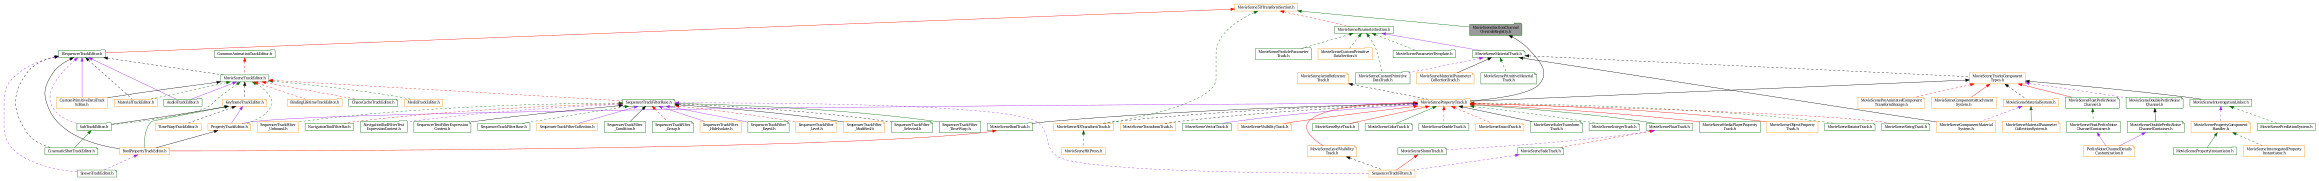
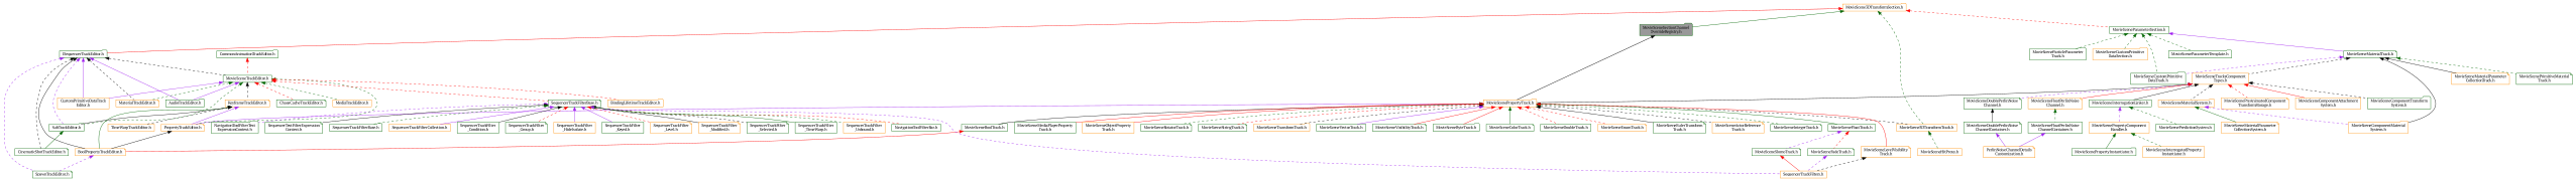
  digraph {
    fontname="PT Serif"
    node [color=darkgreen fillcolor=white fontname="PT Serif" fontsize=10 shape=note style=filled]
    edge [color=black dir=back fontname="PT Serif" fontsize=10 labelfontname=Helvetica labelfontsize=10 style=dashed]
    n1 [fillcolor=grey60 fontcolor=black height=0.2 label="MovieSceneSectionChannel\lOverrideRegistry.h" shape=folder width=0.4]
    n2 [color=darkorange height=0.2 label="MovieScenePropertyTrack.h" shape=folder width=0.4]
    n3 [color=darkorange height=0.2 label="MovieScene3DTransformSection.h" shape=folder width=0.4]
    n4 [height=0.2 label="ISequencerTrackEditor.h" shape=folder width=0.4]
    n5 [color=darkorange height=0.2 label="MovieScene3DTransformTrack.h" shape=box width=0.4]
    n6 [height=0.2 label="MovieSceneParameterSection.h" shape=box width=0.4]
    n7 [color=darkorange height=0.2 label="PropertyTrackEditor.h" width=0.4]
    n8 [color=darkorange height=0.2 label="MovieSceneActorReference\lTrack.h" width=0.4]
    n9 [height=0.2 label="MovieSceneBoolTrack.h" shape=folder width=0.4]
    n10 [height=0.2 label="MovieSceneByteTrack.h" shape=folder width=0.4]
    n11 [height=0.2 label="MovieSceneColorTrack.h" width=0.4]
    n12 [height=0.2 label="MovieSceneDoubleTrack.h" shape=box width=0.4]
    n13 [color=darkorange height=0.2 label="MovieSceneEnumTrack.h" width=0.4]
    n14 [height=0.2 label="MovieSceneEulerTransform\lTrack.h" width=0.4]
    n15 [height=0.2 label="MovieSceneFloatTrack.h" shape=box width=0.4]
    n16 [height=0.2 label="MovieSceneIntegerTrack.h" width=0.4]
    n17 [color=darkorange height=0.2 label="MovieSceneLevelVisibility\lTrack.h" width=0.4]
    n18 [height=0.2 label="MovieSceneMediaPlayerProperty\lTrack.h" shape=box width=0.4]
    n19 [color=darkorange height=0.2 label="MovieSceneObjectProperty\lTrack.h" shape=box width=0.4]
    n20 [height=0.2 label="MovieSceneRotatorTrack.h" width=0.4]
    n21 [height=0.2 label="MovieSceneStringTrack.h" width=0.4]
    n22 [color=darkorange height=0.2 label="MovieSceneTransformTrack.h" shape=folder width=0.4]
    n23 [height=0.2 label="MovieSceneVectorTrack.h" shape=box width=0.4]
-   n24 [color=darkorange height=0.2 label="MovieSceneVisibilityTrack.h" width=0.4]
+   n24 [height=0.2 label="MovieSceneVisibilityTrack.h" width=0.4]
    n25 [height=0.2 label="AudioTrackEditor.h" shape=folder width=0.4]
    n26 [color=darkorange height=0.2 label="BoolPropertyTrackEditor.h" width=0.4]
    n27 [height=0.2 label="SpawnTrackEditor.h" width=0.4]
    n28 [height=0.2 label="CinematicShotTrackEditor.h" width=0.4]
    n29 [color=darkorange height=0.2 label="CustomPrimitiveDataTrack\lEditor.h" shape=box width=0.4]
-   n30 [color=darkorange height=0.2 label="MaterialTrackEditor.h" shape=folder width=0.4]
+   n30 [color=darkorange height=0.2 label="MaterialTrackEditor.h" width=0.4]
    n31 [height=0.2 label="MovieSceneTrackEditor.h" shape=box width=0.4]
    n32 [height=0.2 label="SubTrackEditor.h" shape=folder width=0.4]
    n33 [color=darkorange height=0.2 label="MovieSceneHitProxy.h" shape=box width=0.4]
    n34 [color=darkorange height=0.2 label="MovieSceneCustomPrimitive\lDataSection.h" shape=folder width=0.4]
    n35 [height=0.2 label="MovieSceneCustomPrimitive\lDataTrack.h" shape=folder width=0.4]
    n36 [height=0.2 label="MovieSceneMaterialTrack.h" width=0.4]
    n37 [height=0.2 label="MovieSceneParameterTemplate.h" shape=folder width=0.4]
    n38 [height=0.2 label="MovieSceneParticleParameter\lTrack.h" shape=folder width=0.4]
    n39 [color=darkorange height=0.2 label="BindingLifetimeTrackEditor.h" shape=folder width=0.4]
    n40 [height=0.2 label="ChaosCacheTrackEditor.h" width=0.4]
    n41 [color=darkorange height=0.2 label="KeyframeTrackEditor.h" width=0.4]
    n42 [color=darkorange height=0.2 label="MediaTrackEditor.h" shape=box width=0.4]
    n43 [height=0.2 label="SequencerTrackFilterBase.h" width=0.4]
    n44 [height=0.2 label="CommonAnimationTrackEditor.h" shape=folder width=0.4]
    n45 [color=darkorange height=0.2 label="TimeWarpTrackEditor.h" shape=box width=0.4]
    n46 [height=0.2 label="NavigationToolFilterBar.h" shape=box width=0.4]
    n47 [height=0.2 label="NavigationToolFilterText\lExpressionContext.h" shape=folder width=0.4]
    n48 [height=0.2 label="SequencerTextFilterExpression\lContext.h" width=0.4]
    n49 [height=0.2 label="SequencerTrackFilterBase.h" shape=folder width=0.4]
    n50 [color=darkorange height=0.2 label="SequencerTrackFilterCollection.h" shape=box width=0.4]
    n51 [height=0.2 label="SequencerTrackFilter\l_Condition.h" shape=box width=0.4]
    n52 [height=0.2 label="SequencerTrackFilter\l_Group.h" width=0.4]
    n53 [color=darkorange height=0.2 label="SequencerTrackFilter\l_HideIsolate.h" shape=box width=0.4]
-   n54 [height=0.2 label="SequencerTrackFilter\l_Keyed.h" width=0.4]
+   n54 [height=0.2 label="SequencerTrackFilter\l_Keyed.h" shape=box width=0.4]
    n55 [color=darkorange height=0.2 label="SequencerTrackFilter\l_Level.h" width=0.4]
    n56 [color=darkorange height=0.2 label="SequencerTrackFilter\l_Modified.h" width=0.4]
    n57 [height=0.2 label="SequencerTrackFilter\l_Selected.h" width=0.4]
    n58 [height=0.2 label="SequencerTrackFilter\l_TimeWarp.h" shape=box width=0.4]
    n59 [color=darkorange height=0.2 label="SequencerTrackFilter\l_Unbound.h" shape=box width=0.4]
    n60 [color=darkorange height=0.2 label="SequencerTrackFilters.h" shape=box width=0.4]
    n61 [color=darkorange height=0.2 label="MovieSceneComponentMaterial\lSystem.h" shape=folder width=0.4]
    n62 [color=darkorange height=0.2 label="MovieSceneMaterialParameter\lCollectionTrack.h" width=0.4]
    n63 [height=0.2 label="MovieScenePrimitiveMaterial\lTrack.h" width=0.4]
    n64 [color=darkorange height=0.2 label="MovieSceneTracksComponent\lTypes.h" shape=box width=0.4]
    n65 [color=darkorange height=0.2 label="MovieSceneComponentAttachment\lSystem.h" shape=box width=0.4]
+   n66 [height=0.2 label="MovieSceneComponentTransform\lSystem.h" shape=folder width=0.4]
    n67 [height=0.2 label="MovieSceneDoublePerlinNoise\lChannel.h" width=0.4]
-   n68 [height=0.2 label="MovieSceneFloatPerlinNoise\lChannel.h" width=0.4]
+   n68 [color=darkorange height=0.2 label="MovieSceneFloatPerlinNoise\lChannel.h" width=0.4]
    n69 [height=0.2 label="MovieSceneInterrogationLinker.h" shape=box width=0.4]
    n70 [color=darkorange height=0.2 label="MovieSceneMaterialSystem.h" shape=folder width=0.4]
    n71 [color=darkorange height=0.2 label="MovieScenePreAnimatedComponent\lTransformStorage.h" width=0.4]
    n72 [height=0.2 label="MovieSceneDoublePerlinNoise\lChannelContainer.h" width=0.4]
    n73 [height=0.2 label="MovieSceneFloatPerlinNoise\lChannelContainer.h" shape=box width=0.4]
    n74 [height=0.2 label="MovieScenePredictionSystem.h" shape=box width=0.4]
-   n75 [color=darkorange height=0.2 label="MovieScenePropertyComponent\lHandler.h" width=0.4]
+   n75 [color=darkorange height=0.2 label="MovieScenePropertyComponent\lHandler.h" shape=box width=0.4]
    n76 [color=darkorange height=0.2 label="MovieSceneMaterialParameter\lCollectionSystem.h" width=0.4]
    n77 [color=darkorange height=0.2 label="PerlinNoiseChannelDetails\lCustomization.h" width=0.4]
    n78 [color=darkorange height=0.2 label="MovieSceneInterrogatedProperty\lInstantiator.h" shape=box width=0.4]
    n79 [height=0.2 label="MovieScenePropertyInstantiator.h" shape=folder width=0.4]
    n80 [height=0.2 label="MovieSceneFadeTrack.h" width=0.4]
    n81 [height=0.2 label="MovieSceneSlomoTrack.h" width=0.4]
    n1 -> n2 [style=solid]
    n2 -> n5
    n2 -> n7 [color=purple style=solid]
-   n8 -> n2
+   n2 -> n8
    n2 -> n9 [style=solid]
    n2 -> n10 [color=red style=solid]
    n2 -> n11 [color=darkgreen style=solid]
    n2 -> n12 [color=red]
    n2 -> n13 [color=red]
    n2 -> n14 [style=solid]
    n2 -> n15 [color=darkgreen style=solid]
    n2 -> n16 [color=darkgreen]
    n2 -> n17 [color=red style=solid]
    n2 -> n18 [color=red style=solid]
    n2 -> n19 [color=red style=solid]
    n2 -> n20 [color=darkgreen]
    n2 -> n21 [color=red]
    n2 -> n22
    n2 -> n23 [color=purple style=solid]
    n2 -> n24 [color=red style=solid]
    n3 -> n1 [color=darkgreen style=solid]
    n3 -> n4 [color=red style=solid]
    n3 -> n5 [color=darkgreen]
    n3 -> n6 [color=red]
    n4 -> n25 [color=purple style=solid]
    n4 -> n26 [style=solid]
    n4 -> n27 [color=purple]
    n4 -> n28
    n4 -> n29 [color=purple style=solid]
    n4 -> n30
    n4 -> n31
    n4 -> n32 [color=purple]
    n5 -> n33 [color=darkgreen]
    n6 -> n34 [color=darkgreen]
    n6 -> n35 [color=darkgreen]
    n6 -> n36 [color=purple style=solid]
    n6 -> n37 [color=darkgreen]
    n6 -> n38 [color=darkgreen]
    n7 -> n26 [style=solid]
    n9 -> n26 [color=red style=solid]
    n15 -> n80 [color=red]
    n15 -> n81 [color=purple]
    n17 -> n60
    n26 -> n27 [color=purple]
    n31 -> n7 [color=darkgreen]
    n31 -> n25 [color=purple style=solid]
-   n31 -> n29 [style=solid]
+   n31 -> n29 [color=purple style=solid]
    n31 -> n30 [color=darkgreen]
    n31 -> n32 [color=darkgreen]
    n31 -> n39 [color=red]
    n31 -> n40 [color=red]
    n31 -> n41
    n31 -> n42 [color=darkgreen]
    n31 -> n43 [color=red]
    n32 -> n28 [color=darkgreen style=solid]
    n36 -> n35 [color=purple]
    n36 -> n61 [style=solid]
    n36 -> n62 [style=solid]
    n36 -> n63 [color=darkgreen]
    n36 -> n64
    n41 -> n7 [color=purple style=solid]
    n41 -> n26 [color=darkgreen style=solid]
    n41 -> n32 [style=solid]
    n41 -> n45
    n43 -> n46 [color=red]
    n43 -> n47 [color=purple]
    n43 -> n48 [style=solid]
    n43 -> n49 [color=darkgreen]
    n43 -> n50 [color=purple style=solid]
    n43 -> n51 [style=solid]
    n43 -> n52 [color=red]
    n43 -> n53 [color=purple style=solid]
    n43 -> n54 [color=purple style=solid]
    n43 -> n55 [color=red]
    n43 -> n56 [style=solid]
    n43 -> n57
    n43 -> n58 [color=darkgreen style=solid]
    n43 -> n59 [color=darkgreen]
    n43 -> n60 [color=purple]
    n44 -> n31 [color=red]
    n64 -> n2 [style=solid]
    n64 -> n65 [color=red style=solid]
+   n64 -> n66
    n64 -> n67 [color=purple]
    n64 -> n68 [color=red style=solid]
    n64 -> n69 [style=solid]
    n64 -> n70
    n64 -> n71 [color=red]
    n67 -> n72 [style=solid]
    n68 -> n73 [color=darkgreen]
    n69 -> n74 [color=darkgreen]
    n69 -> n75 [color=purple]
    n70 -> n61 [color=purple]
    n70 -> n76 [color=darkgreen style=solid]
    n72 -> n77 [color=purple style=solid]
    n73 -> n77 [color=purple style=solid]
    n75 -> n78 [color=darkgreen]
    n75 -> n79 [color=darkgreen style=solid]
    n80 -> n60 [color=purple]
    n81 -> n60 [color=red style=solid]
  }
